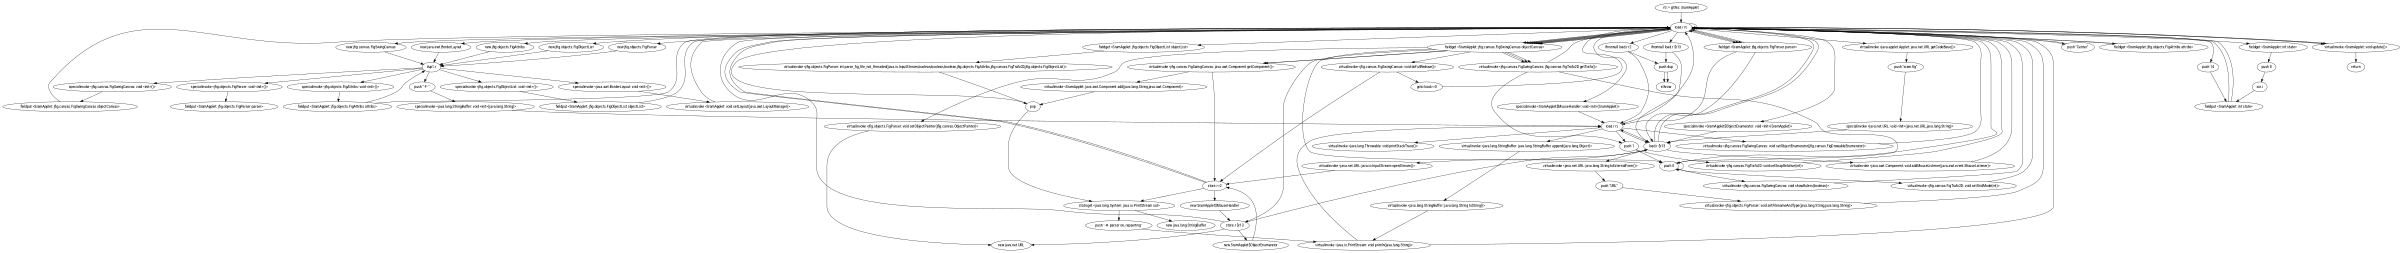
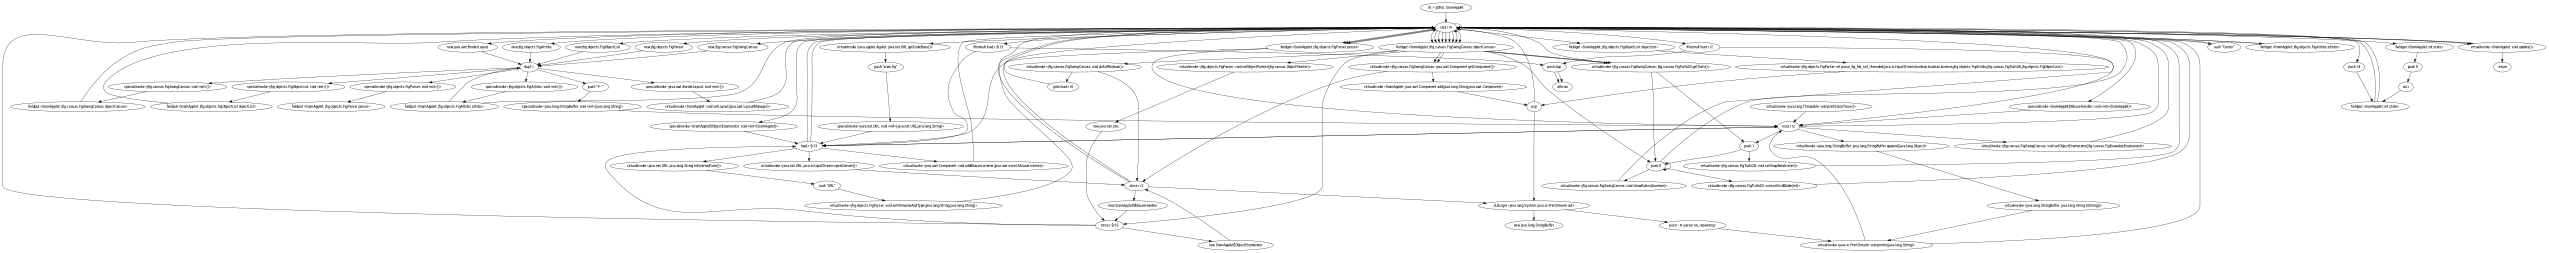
  digraph {
    fontname="Roboto Condensed"
    node [fontname="Roboto Condensed"]
    edge [fontname="Roboto Condensed"]
    "r0 := @this: SramApplet"
    "load.r r0"
    "new jfig.objects.FigAttribs"
    "new jfig.objects.FigObjectList"
    "new jfig.objects.FigParser"
    "new jfig.canvas.FigSwingCanvas"
    "fieldget <SramApplet: jfig.canvas.FigSwingCanvas objectCanvas>"
    "ifnonnull load.r r2"
    "specialinvoke <SramApplet$ObjectEnumerator: void <init>(SramApplet)>"
    "ifnonnull load.r $r13"
    "specialinvoke <SramApplet$MouseHandler: void <init>(SramApplet)>"
    "new java.awt.BorderLayout"
    "push \"Center\""
    "fieldget <SramApplet: jfig.objects.FigParser parser>"
    "virtualinvoke <java.applet.Applet: java.net.URL getCodeBase()>"
    "fieldget <SramApplet: jfig.objects.FigAttribs attribs>"
    "fieldget <SramApplet: jfig.objects.FigObjectList objectList>"
    "push 14"
    "virtualinvoke <SramApplet: void update()>"
    "fieldget <SramApplet: int state>"
    "dup1.r"
    "push 0"
    "virtualinvoke <jfig.canvas.FigSwingCanvas: jfig.canvas.FigTrafo2D getTrafo()>"
    "store.r $r13"
    "virtualinvoke <jfig.canvas.FigSwingCanvas: java.awt.Component getComponent()>"
    "virtualinvoke <jfig.objects.FigParser: void setObjectPainter(jfig.canvas.ObjectPainter)>"
    "virtualinvoke <jfig.canvas.FigSwingCanvas: void doFullRedraw()>"
    n28 [label="push dup"]
    "load.r r2"
    "load.r $r13"
    "push \"sram.fig\""
    "virtualinvoke <jfig.objects.FigParser: int parse_fig_file_not_threaded(java.io.InputStream,boolean,boolean,boolean,jfig.objects.FigAttribs,jfig.canvas.FigTrafo2D,jfig.objects.FigObjectList)>"
    "fieldput <SramApplet: int state>"
    return
    "push 8"
    "specialinvoke <jfig.objects.FigAttribs: void <init>()>"
    "specialinvoke <jfig.objects.FigObjectList: void <init>()>"
    "specialinvoke <jfig.objects.FigParser: void <init>()>"
    "specialinvoke <jfig.canvas.FigSwingCanvas: void <init>()>"
    "specialinvoke <java.awt.BorderLayout: void <init>()>"
    "push \"-F- \""
    "fieldput <SramApplet: jfig.objects.FigAttribs attribs>"
    "fieldput <SramApplet: jfig.objects.FigObjectList objectList>"
    "fieldput <SramApplet: jfig.objects.FigParser parser>"
    "fieldput <SramApplet: jfig.canvas.FigSwingCanvas objectCanvas>"
    "virtualinvoke <SramApplet: void setLayout(java.awt.LayoutManager)>"
    "specialinvoke <java.lang.StringBuffer: void <init>(java.lang.String)>"
    "virtualinvoke <jfig.canvas.FigSwingCanvas: void showRulers(boolean)>"
    "virtualinvoke <jfig.canvas.FigTrafo2D: void setGridMode(int)>"
    "push 1"
    "new SramApplet$ObjectEnumerator"
    "store.r r2"
    "virtualinvoke <SramApplet: java.awt.Component add(java.lang.String,java.awt.Component)>"
    "new java.net.URL"
    "goto load.r r0"
    "virtualinvoke <jfig.canvas.FigTrafo2D: void setSnapRelative(int)>"
    "virtualinvoke <java.awt.Component: void addMouseListener(java.awt.event.MouseListener)>"
    "virtualinvoke <java.net.URL: java.io.InputStream openStream()>"
    "virtualinvoke <java.net.URL: java.lang.String toExternalForm()>"
    "new SramApplet$MouseHandler"
    "staticget <java.lang.System: java.io.PrintStream out>"
    "push \"-#- parser ok, repainting\""
    "new java.lang.StringBuffer"
    athrow
    "virtualinvoke <jfig.canvas.FigSwingCanvas: void setObjectEnumerator(jfig.canvas.FigDrawableEnumerator)>"
    "virtualinvoke <java.lang.StringBuffer: java.lang.StringBuffer append(java.lang.Object)>"
    "virtualinvoke <java.lang.Throwable: void printStackTrace()>"
    "virtualinvoke <java.lang.StringBuffer: java.lang.String toString()>"
    "push \"URL\""
    pop
    "specialinvoke <java.net.URL: void <init>(java.net.URL,java.lang.String)>"
    "virtualinvoke <jfig.objects.FigParser: void setFilenameAndType(java.lang.String,java.lang.String)>"
    "virtualinvoke <java.io.PrintStream: void println(java.lang.String)>"
    "xor.i"
    "r0 := @this: SramApplet" -> "load.r r0"
    "load.r r0" -> "load.r r0"
    "load.r r0" -> "new jfig.objects.FigAttribs"
    "load.r r0" -> "new jfig.objects.FigObjectList"
    "load.r r0" -> "new jfig.objects.FigParser"
    "load.r r0" -> "new jfig.canvas.FigSwingCanvas"
    "load.r r0" -> "fieldget <SramApplet: jfig.canvas.FigSwingCanvas objectCanvas>"
    "load.r r0" -> "fieldget <SramApplet: jfig.canvas.FigSwingCanvas objectCanvas>"
    "load.r r0" -> "fieldget <SramApplet: jfig.canvas.FigSwingCanvas objectCanvas>"
    "load.r r0" -> "fieldget <SramApplet: jfig.canvas.FigSwingCanvas objectCanvas>"
    "load.r r0" -> "fieldget <SramApplet: jfig.canvas.FigSwingCanvas objectCanvas>"
    "load.r r0" -> "fieldget <SramApplet: jfig.canvas.FigSwingCanvas objectCanvas>"
    "load.r r0" -> "fieldget <SramApplet: jfig.canvas.FigSwingCanvas objectCanvas>"
    "load.r r0" -> "fieldget <SramApplet: jfig.canvas.FigSwingCanvas objectCanvas>"
    "load.r r0" -> "fieldget <SramApplet: jfig.canvas.FigSwingCanvas objectCanvas>"
    "load.r r0" -> "ifnonnull load.r r2"
    "load.r r0" -> "specialinvoke <SramApplet$ObjectEnumerator: void <init>(SramApplet)>"
    "load.r r0" -> "ifnonnull load.r $r13"
    "load.r r0" -> "specialinvoke <SramApplet$MouseHandler: void <init>(SramApplet)>"
    "load.r r0" -> "new java.awt.BorderLayout"
    "load.r r0" -> "push \"Center\""
    "load.r r0" -> "fieldget <SramApplet: jfig.objects.FigParser parser>"
    "load.r r0" -> "fieldget <SramApplet: jfig.objects.FigParser parser>"
    "load.r r0" -> "fieldget <SramApplet: jfig.objects.FigParser parser>"
    "load.r r0" -> "virtualinvoke <java.applet.Applet: java.net.URL getCodeBase()>"
    "load.r r0" -> "fieldget <SramApplet: jfig.objects.FigAttribs attribs>"
    "load.r r0" -> "fieldget <SramApplet: jfig.objects.FigObjectList objectList>"
    "load.r r0" -> "push 14"
    "load.r r0" -> "virtualinvoke <SramApplet: void update()>"
    "load.r r0" -> "virtualinvoke <SramApplet: void update()>"
    "load.r r0" -> "fieldget <SramApplet: int state>"
    "new jfig.objects.FigAttribs" -> "dup1.r"
    "new jfig.objects.FigObjectList" -> "dup1.r"
    "new jfig.objects.FigParser" -> "dup1.r"
    "new jfig.canvas.FigSwingCanvas" -> "dup1.r"
    "fieldget <SramApplet: jfig.canvas.FigSwingCanvas objectCanvas>" -> "push 0"
    "fieldget <SramApplet: jfig.canvas.FigSwingCanvas objectCanvas>" -> "virtualinvoke <jfig.canvas.FigSwingCanvas: jfig.canvas.FigTrafo2D getTrafo()>"
    "fieldget <SramApplet: jfig.canvas.FigSwingCanvas objectCanvas>" -> "virtualinvoke <jfig.canvas.FigSwingCanvas: jfig.canvas.FigTrafo2D getTrafo()>"
    "fieldget <SramApplet: jfig.canvas.FigSwingCanvas objectCanvas>" -> "virtualinvoke <jfig.canvas.FigSwingCanvas: jfig.canvas.FigTrafo2D getTrafo()>"
    "fieldget <SramApplet: jfig.canvas.FigSwingCanvas objectCanvas>" -> "store.r $r13"
    "fieldget <SramApplet: jfig.canvas.FigSwingCanvas objectCanvas>" -> "virtualinvoke <jfig.canvas.FigSwingCanvas: java.awt.Component getComponent()>"
    "fieldget <SramApplet: jfig.canvas.FigSwingCanvas objectCanvas>" -> "virtualinvoke <jfig.canvas.FigSwingCanvas: java.awt.Component getComponent()>"
    "fieldget <SramApplet: jfig.canvas.FigSwingCanvas objectCanvas>" -> "virtualinvoke <jfig.objects.FigParser: void setObjectPainter(jfig.canvas.ObjectPainter)>"
    "fieldget <SramApplet: jfig.canvas.FigSwingCanvas objectCanvas>" -> "virtualinvoke <jfig.canvas.FigSwingCanvas: void doFullRedraw()>"
    "ifnonnull load.r r2" -> n28
    "ifnonnull load.r r2" -> "load.r r2"
    "specialinvoke <SramApplet$ObjectEnumerator: void <init>(SramApplet)>" -> "load.r $r13"
    "ifnonnull load.r $r13" -> n28
    "ifnonnull load.r $r13" -> "load.r $r13"
    "specialinvoke <SramApplet$MouseHandler: void <init>(SramApplet)>" -> "load.r r2"
    "new java.awt.BorderLayout" -> "dup1.r"
    "push \"Center\"" -> "load.r r0"
    "fieldget <SramApplet: jfig.objects.FigParser parser>" -> "load.r r0"
    "fieldget <SramApplet: jfig.objects.FigParser parser>" -> "load.r r2"
    "fieldget <SramApplet: jfig.objects.FigParser parser>" -> "load.r $r13"
    "virtualinvoke <java.applet.Applet: java.net.URL getCodeBase()>" -> "push \"sram.fig\""
    "fieldget <SramApplet: jfig.objects.FigAttribs attribs>" -> "load.r r0"
    "fieldget <SramApplet: jfig.objects.FigObjectList objectList>" -> "virtualinvoke <jfig.objects.FigParser: int parse_fig_file_not_threaded(java.io.InputStream,boolean,boolean,boolean,jfig.objects.FigAttribs,jfig.canvas.FigTrafo2D,jfig.objects.FigObjectList)>"
    "push 14" -> "fieldput <SramApplet: int state>"
    "virtualinvoke <SramApplet: void update()>" -> "load.r r0"
    "virtualinvoke <SramApplet: void update()>" -> return
    "fieldget <SramApplet: int state>" -> "push 8"
    "dup1.r" -> "specialinvoke <jfig.objects.FigAttribs: void <init>()>"
    "dup1.r" -> "specialinvoke <jfig.objects.FigObjectList: void <init>()>"
    "dup1.r" -> "specialinvoke <jfig.objects.FigParser: void <init>()>"
    "dup1.r" -> "specialinvoke <jfig.canvas.FigSwingCanvas: void <init>()>"
    "dup1.r" -> "specialinvoke <java.awt.BorderLayout: void <init>()>"
    "dup1.r" -> "push \"-F- \""
    "push 0" -> "load.r r0"
    "push 0" -> "push 0"
    "push 0" -> "virtualinvoke <jfig.canvas.FigSwingCanvas: void showRulers(boolean)>"
    "push 0" -> "virtualinvoke <jfig.canvas.FigTrafo2D: void setGridMode(int)>"
    "virtualinvoke <jfig.canvas.FigSwingCanvas: jfig.canvas.FigTrafo2D getTrafo()>" -> "load.r r0"
    "virtualinvoke <jfig.canvas.FigSwingCanvas: jfig.canvas.FigTrafo2D getTrafo()>" -> "push 0"
    "virtualinvoke <jfig.canvas.FigSwingCanvas: jfig.canvas.FigTrafo2D getTrafo()>" -> "push 1"
    "store.r $r13" -> "load.r r0"
    "store.r $r13" -> "load.r $r13"
    "store.r $r13" -> "new SramApplet$ObjectEnumerator"
    "virtualinvoke <jfig.canvas.FigSwingCanvas: java.awt.Component getComponent()>" -> "store.r r2"
    "virtualinvoke <jfig.canvas.FigSwingCanvas: java.awt.Component getComponent()>" -> "virtualinvoke <SramApplet: java.awt.Component add(java.lang.String,java.awt.Component)>"
    "virtualinvoke <jfig.objects.FigParser: void setObjectPainter(jfig.canvas.ObjectPainter)>" -> "new java.net.URL"
    "virtualinvoke <jfig.canvas.FigSwingCanvas: void doFullRedraw()>" -> "store.r r2"
    "virtualinvoke <jfig.canvas.FigSwingCanvas: void doFullRedraw()>" -> "goto load.r r0"
    n28 -> athrow
    n28 -> athrow
    "load.r r2" -> "load.r r0"
    "load.r r2" -> "load.r $r13"
    "load.r r2" -> "push 1"
    "load.r r2" -> "virtualinvoke <jfig.canvas.FigSwingCanvas: void setObjectEnumerator(jfig.canvas.FigDrawableEnumerator)>"
    "load.r r2" -> "virtualinvoke <java.lang.StringBuffer: java.lang.StringBuffer append(java.lang.Object)>"
-   "load.r r2" -> "virtualinvoke <java.lang.Throwable: void printStackTrace()>"
+   "virtualinvoke <java.lang.Throwable: void printStackTrace()>" -> "load.r r2"
    "load.r $r13" -> "load.r r0"
    "load.r $r13" -> "load.r r0"
    "load.r $r13" -> "load.r r2"
    "load.r $r13" -> "virtualinvoke <java.awt.Component: void addMouseListener(java.awt.event.MouseListener)>"
    "load.r $r13" -> "virtualinvoke <java.net.URL: java.io.InputStream openStream()>"
    "load.r $r13" -> "virtualinvoke <java.net.URL: java.lang.String toExternalForm()>"
    "push \"sram.fig\"" -> "specialinvoke <java.net.URL: void <init>(java.net.URL,java.lang.String)>"
    "virtualinvoke <jfig.objects.FigParser: int parse_fig_file_not_threaded(java.io.InputStream,boolean,boolean,boolean,jfig.objects.FigAttribs,jfig.canvas.FigTrafo2D,jfig.objects.FigObjectList)>" -> pop
    "fieldput <SramApplet: int state>" -> "load.r r0"
    "fieldput <SramApplet: int state>" -> "load.r r0"
    "push 8" -> "xor.i"
    "specialinvoke <jfig.objects.FigAttribs: void <init>()>" -> "fieldput <SramApplet: jfig.objects.FigAttribs attribs>"
    "specialinvoke <jfig.objects.FigObjectList: void <init>()>" -> "fieldput <SramApplet: jfig.objects.FigObjectList objectList>"
    "specialinvoke <jfig.objects.FigParser: void <init>()>" -> "fieldput <SramApplet: jfig.objects.FigParser parser>"
    "specialinvoke <jfig.canvas.FigSwingCanvas: void <init>()>" -> "fieldput <SramApplet: jfig.canvas.FigSwingCanvas objectCanvas>"
    "specialinvoke <java.awt.BorderLayout: void <init>()>" -> "virtualinvoke <SramApplet: void setLayout(java.awt.LayoutManager)>"
    "push \"-F- \"" -> "specialinvoke <java.lang.StringBuffer: void <init>(java.lang.String)>"
    "fieldput <SramApplet: jfig.objects.FigAttribs attribs>" -> "load.r r0"
    "fieldput <SramApplet: jfig.objects.FigAttribs attribs>" -> "dup1.r"
    "fieldput <SramApplet: jfig.objects.FigObjectList objectList>" -> "load.r r0"
    "fieldput <SramApplet: jfig.canvas.FigSwingCanvas objectCanvas>" -> "load.r r0"
    "virtualinvoke <SramApplet: void setLayout(java.awt.LayoutManager)>" -> "load.r r0"
    "specialinvoke <java.lang.StringBuffer: void <init>(java.lang.String)>" -> "load.r r2"
    "virtualinvoke <jfig.canvas.FigSwingCanvas: void showRulers(boolean)>" -> "load.r r0"
    "virtualinvoke <jfig.canvas.FigTrafo2D: void setGridMode(int)>" -> "load.r r0"
    "push 1" -> "push 0"
    "push 1" -> "virtualinvoke <jfig.canvas.FigTrafo2D: void setSnapRelative(int)>"
    "new SramApplet$ObjectEnumerator" -> "store.r r2"
    "store.r r2" -> "load.r r0"
    "store.r r2" -> "load.r r0"
    "store.r r2" -> "new SramApplet$MouseHandler"
    "store.r r2" -> "staticget <java.lang.System: java.io.PrintStream out>"
    "virtualinvoke <SramApplet: java.awt.Component add(java.lang.String,java.awt.Component)>" -> pop
-   "store.r $r13" -> "new java.net.URL"
+   "new java.net.URL" -> "store.r $r13"
    "goto load.r r0" -> "load.r r0"
    "virtualinvoke <jfig.canvas.FigTrafo2D: void setSnapRelative(int)>" -> "load.r r0"
    "virtualinvoke <java.awt.Component: void addMouseListener(java.awt.event.MouseListener)>" -> "load.r r0"
    "virtualinvoke <java.net.URL: java.io.InputStream openStream()>" -> "store.r r2"
    "virtualinvoke <java.net.URL: java.lang.String toExternalForm()>" -> "push \"URL\""
    "new SramApplet$MouseHandler" -> "store.r $r13"
    "staticget <java.lang.System: java.io.PrintStream out>" -> "push \"-#- parser ok, repainting\""
    "staticget <java.lang.System: java.io.PrintStream out>" -> "new java.lang.StringBuffer"
    "push \"-#- parser ok, repainting\"" -> "virtualinvoke <java.io.PrintStream: void println(java.lang.String)>"
    "virtualinvoke <jfig.canvas.FigSwingCanvas: void setObjectEnumerator(jfig.canvas.FigDrawableEnumerator)>" -> "load.r r0"
    "virtualinvoke <java.lang.StringBuffer: java.lang.StringBuffer append(java.lang.Object)>" -> "virtualinvoke <java.lang.StringBuffer: java.lang.String toString()>"
    "virtualinvoke <java.lang.StringBuffer: java.lang.String toString()>" -> "virtualinvoke <java.io.PrintStream: void println(java.lang.String)>"
    "push \"URL\"" -> "virtualinvoke <jfig.objects.FigParser: void setFilenameAndType(java.lang.String,java.lang.String)>"
    pop -> "load.r r0"
    pop -> "staticget <java.lang.System: java.io.PrintStream out>"
    "specialinvoke <java.net.URL: void <init>(java.net.URL,java.lang.String)>" -> "load.r $r13"
    "virtualinvoke <jfig.objects.FigParser: void setFilenameAndType(java.lang.String,java.lang.String)>" -> "load.r r0"
    "virtualinvoke <java.io.PrintStream: void println(java.lang.String)>" -> "load.r r0"
    "virtualinvoke <java.io.PrintStream: void println(java.lang.String)>" -> "load.r r2"
    "xor.i" -> "fieldput <SramApplet: int state>"
  }
